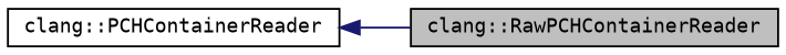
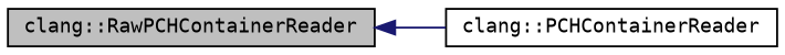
  digraph {
    rankdir=LR
    fontname="DejaVu Sans Mono"
    node [color=black fontname="DejaVu Sans Mono" fontsize=10 shape=record]
    n1 [fillcolor=grey75 fontcolor=black height=0.2 label="clang::RawPCHContainerReader" style=filled width=0.4]
    n2 [height=0.2 label="clang::PCHContainerReader" width=0.4]
-   n2 -> n1 [color=midnightblue dir=back fontname="DejaVu Sans Mono" fontsize=10 labelfontname=Helvetica labelfontsize=10 style=solid]
+   n1 -> n2 [color=midnightblue dir=back fontname="DejaVu Sans Mono" fontsize=10 labelfontname=Helvetica labelfontsize=10 style=solid]
  }
